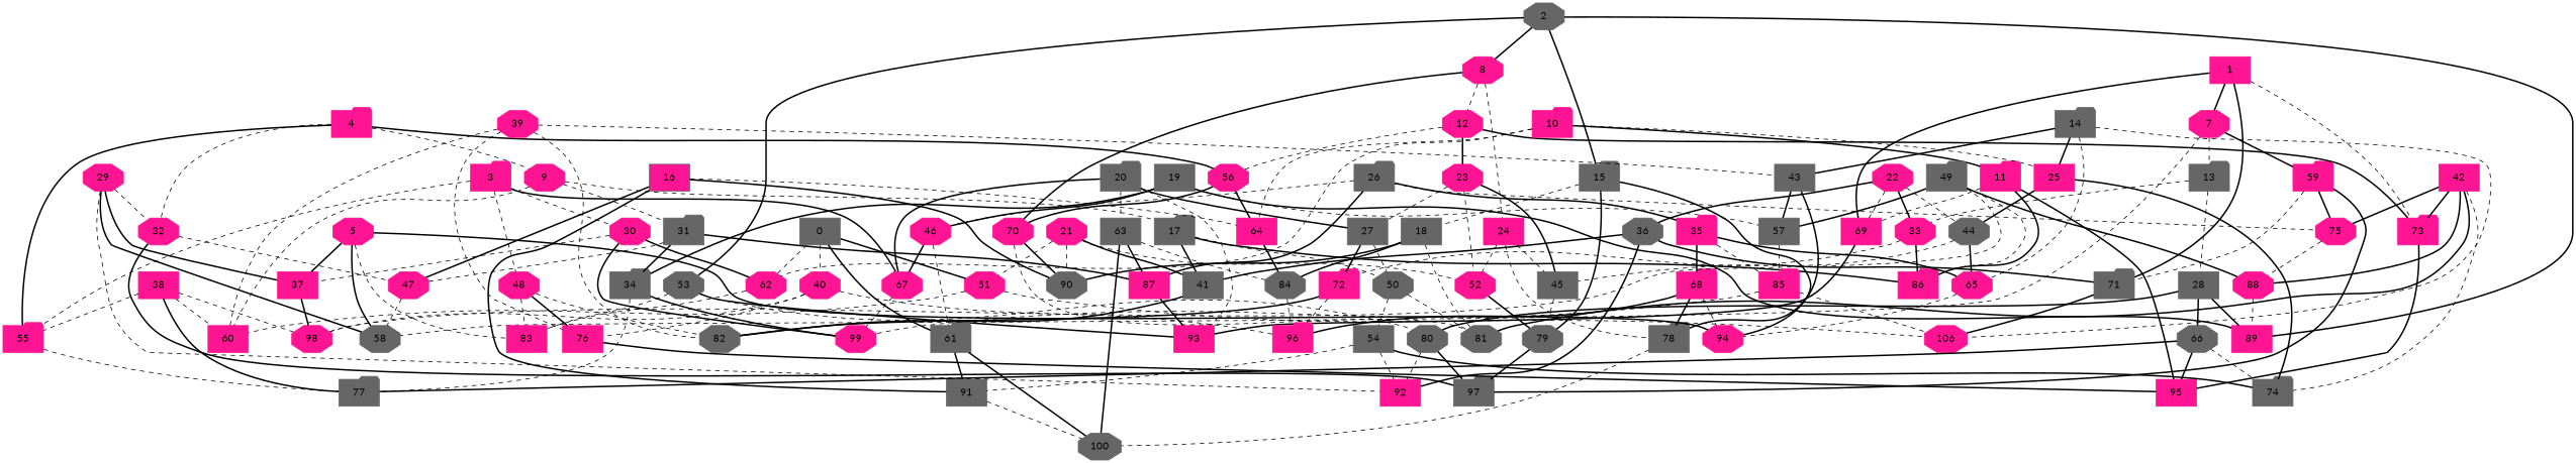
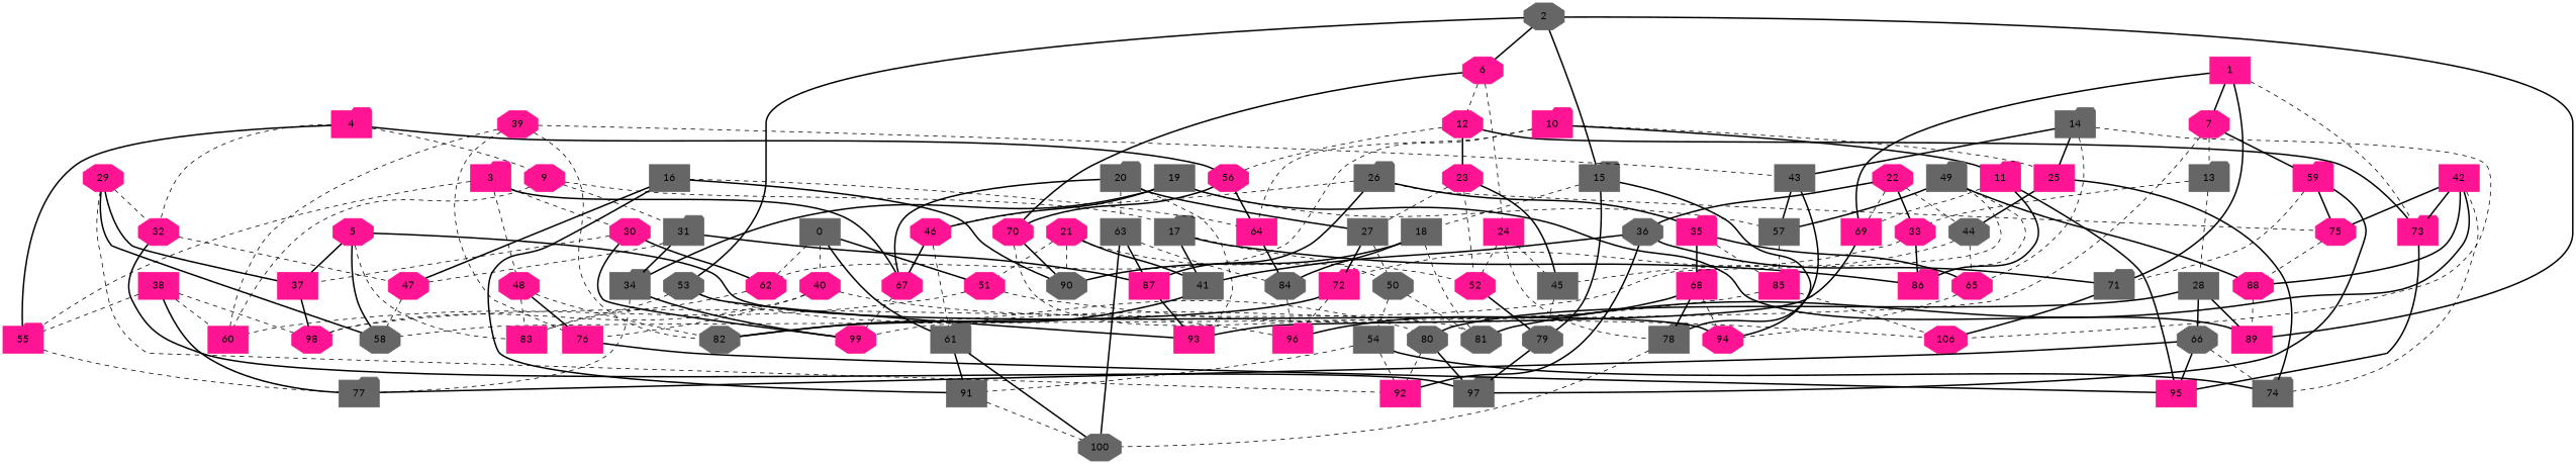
  graph {
    fontname=Lato
    node [color=deeppink fontname=Lato shape=octagon style=filled]
    edge [fontname=Lato style=bold]
    1 [shape=box]
    7
    69 [shape=box]
    71 [color=gray40 shape=folder]
    73 [shape=folder]
    58 [color=gray40]
    13 [color=gray40 shape=folder]
    59 [shape=folder]
    93 [shape=box]
    n10 [label=106]
    95 [shape=box]
    2 [color=gray40]
-   8
+   8 [label=6]
    15 [color=gray40 shape=folder]
    53 [color=gray40]
    89 [shape=box]
    12
    24 [shape=box]
    70
    94
    18 [color=gray40 shape=box]
    79 [color=gray40]
    83 [shape=box]
    80 [color=gray40]
    3 [shape=folder]
    30
    48
    55 [shape=folder]
    67
    37 [shape=box]
    62
    99
    76 [shape=box]
    82 [color=gray40]
    77 [color=gray40 shape=folder]
    4 [shape=folder]
    9
    32
    56
    17 [color=gray40 shape=folder]
    31 [color=gray40 shape=folder]
    60 [shape=box]
    47
    97 [color=gray40 shape=folder]
    64 [shape=box]
    5
    98
    n48 [color=gray40 label=0 shape=box]
    40
    51
    61 [color=gray40 shape=folder]
    96 [shape=folder]
    91 [color=gray40 shape=box]
    100 [color=gray40]
    28 [color=gray40 shape=box]
    33
    75
    23
    52
    45 [color=gray40 shape=box]
    78 [color=gray40 shape=folder]
    90 [color=gray40]
    81 [color=gray40]
    86 [shape=folder]
    41 [color=gray40 shape=box]
    50 [color=gray40]
    34 [color=gray40 shape=folder]
    87 [shape=box]
    10 [shape=folder]
    11 [shape=folder]
    25 [shape=box]
    74 [color=gray40 shape=folder]
    44 [color=gray40]
    84 [color=gray40]
    27 [color=gray40 shape=box]
    66 [color=gray40]
    72 [shape=folder]
    14 [color=gray40 shape=folder]
    43 [color=gray40 shape=box]
    65
    57 [color=gray40 shape=box]
-   16 [color=gray40 shape=box fillcolor=deeppink]
+   16 [color=gray40 shape=box]
    54 [color=gray40 shape=box]
    19 [color=gray40 shape=box]
    46
    85 [shape=folder]
    20 [color=gray40 shape=folder]
    63 [color=gray40 shape=box]
    21
    22
    36 [color=gray40]
    92 [shape=box]
    26 [color=gray40 shape=folder]
    35 [shape=folder]
    68 [shape=folder]
    88
    29
    38 [shape=box]
    39
    42 [shape=box]
    49 [color=gray40 shape=folder]
    1 -- 7
    1 -- 69
    1 -- 71
    1 -- 73 [style=dashed]
    7 -- 58 [style=dashed]
    7 -- 13 [style=dashed]
    7 -- 59
    69 -- 93
    71 -- n10
    73 -- 95
    13 -- 28 [style=dashed]
    13 -- 33 [style=dashed]
    59 -- 71 [style=dashed]
    59 -- 97
    59 -- 75
    2 -- 8
    2 -- 15
    2 -- 53
    2 -- 89
    8 -- 12 [style=dashed]
    8 -- 24 [style=dashed]
    8 -- 70
    15 -- 94
    15 -- 18 [style=dashed]
    15 -- 79
    53 -- 93
    53 -- 83 [style=dashed]
    53 -- 80 [style=dashed]
    12 -- 73
    12 -- 56 [style=dashed]
    12 -- 23
    24 -- 52 [style=dashed]
    24 -- 45 [style=dashed]
    24 -- 78 [style=dashed]
    70 -- 90
    70 -- 81 [style=dashed]
    18 -- 90
    18 -- 81 [style=dashed]
    18 -- 84
    79 -- 97
    80 -- 97
    80 -- 92 [style=dashed]
    3 -- 30 [style=dashed]
    3 -- 48 [style=dashed]
    3 -- 55 [style=dashed]
    3 -- 67
    30 -- 37 [style=dashed]
    30 -- 62
    30 -- 99
    48 -- 83 [style=dashed]
    48 -- 76
    48 -- 82 [style=dashed]
    55 -- 77 [style=dashed]
    67 -- 99 [style=dashed]
    37 -- 98
    62 -- 83 [style=dashed]
    76 -- 95
    4 -- 55
    4 -- 9 [style=dashed]
    4 -- 32 [style=dashed]
    4 -- 56
    9 -- 17 [style=dashed]
    9 -- 31 [style=dashed]
    9 -- 60 [style=dashed]
    32 -- 47 [style=dashed]
    32 -- 97
    56 -- 70
    56 -- 64
    17 -- 86
    17 -- 41
    17 -- 50 [style=dashed]
    31 -- 47 [style=dashed]
    31 -- 34
    31 -- 87
    47 -- 58 [style=dashed]
    64 -- 84
    5 -- 58
    5 -- 94
    5 -- 83 [style=dashed]
    5 -- 37
    n48 -- 62 [style=dashed]
    n48 -- 40 [style=dashed]
    n48 -- 51
    n48 -- 61
    40 -- 76 [style=dashed]
    40 -- 98 [style=dashed]
    40 -- 96 [style=dashed]
    51 -- n10 [style=dashed]
    51 -- 60 [style=dashed]
    61 -- 91
    61 -- 100
    91 -- 100 [style=dashed]
    28 -- 89
    28 -- 80
    28 -- 66
    33 -- 86
    33 -- 72 [style=dashed]
    75 -- 88 [style=dashed]
    23 -- 52 [style=dashed]
    23 -- 45
    23 -- 27 [style=dashed]
    52 -- 79
    45 -- 79 [style=dashed]
    78 -- 100 [style=dashed]
    41 -- 82
    50 -- 81 [style=dashed]
    50 -- 54 [style=dashed]
    34 -- 99
    34 -- 77 [style=dashed]
    87 -- 93
    10 -- 62 [style=dashed]
    10 -- 64 [style=dashed]
    10 -- 11
    10 -- 25 [style=dashed]
    11 -- 69 [style=dashed]
    11 -- 95
    11 -- 86
    25 -- 74
    25 -- 44
    44 -- 45 [style=dashed]
-   44 -- 65
+   44 -- 65 [style=dashed]
    84 -- 96 [style=dashed]
    27 -- 50 [style=dashed]
    27 -- 72
    66 -- 95
    66 -- 77
    66 -- 74 [style=dashed]
    72 -- 82
    72 -- 96 [style=dashed]
    14 -- n10 [style=dashed]
    14 -- 25
    14 -- 43
    14 -- 65 [style=dashed]
    43 -- 78
    43 -- 57
    65 -- 94 [style=dashed]
    57 -- 85 [style=dashed]
    16 -- 47
    16 -- 64 [style=dashed]
    16 -- 91
    16 -- 90
    54 -- 91 [style=dashed]
    54 -- 74
    54 -- 92 [style=dashed]
    19 -- 89
    19 -- 34
    19 -- 57 [style=dashed]
    19 -- 46
    46 -- 67
    46 -- 61 [style=dashed]
    85 -- n10 [style=dashed]
    85 -- 99 [style=dashed]
    20 -- 93 [style=dashed]
    20 -- 67
    20 -- 27
    20 -- 63 [style=dashed]
    63 -- 100
    63 -- 87
    63 -- 84 [style=dashed]
    21 -- 51 [style=dashed]
    21 -- 52 [style=dashed]
    21 -- 90 [style=dashed]
    21 -- 41
    22 -- 69 [style=dashed]
    22 -- 33
    22 -- 44 [style=dashed]
    22 -- 36
    36 -- 71
    36 -- 41
    36 -- 92
    26 -- 75 [style=dashed]
    26 -- 87
    26 -- 46 [style=dashed]
    26 -- 35
    35 -- 65
    35 -- 85 [style=dashed]
    35 -- 68
    68 -- 94 [style=dashed]
    68 -- 96
    68 -- 78
    88 -- 89 [style=dashed]
    29 -- 58
    29 -- 37
    29 -- 32 [style=dashed]
    29 -- 92 [style=dashed]
    38 -- 55 [style=dashed]
    38 -- 77
    38 -- 60 [style=dashed]
    38 -- 98 [style=dashed]
    39 -- 76 [style=dashed]
    39 -- 82 [style=dashed]
    39 -- 60 [style=dashed]
    39 -- 43 [style=dashed]
    42 -- 73
    42 -- 75
    42 -- 81
    42 -- 74 [style=dashed]
    42 -- 88
    49 -- 98 [style=dashed]
    49 -- 86 [style=dashed]
    49 -- 57
    49 -- 88
  }
